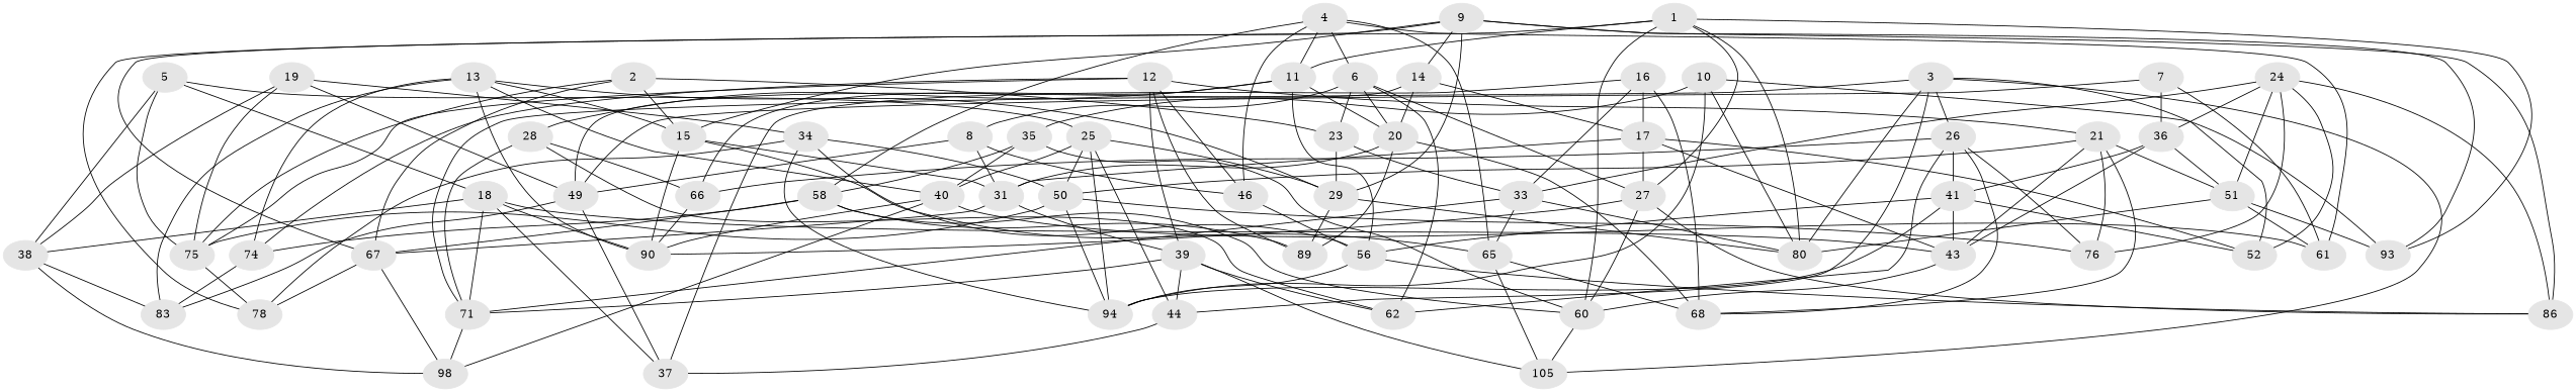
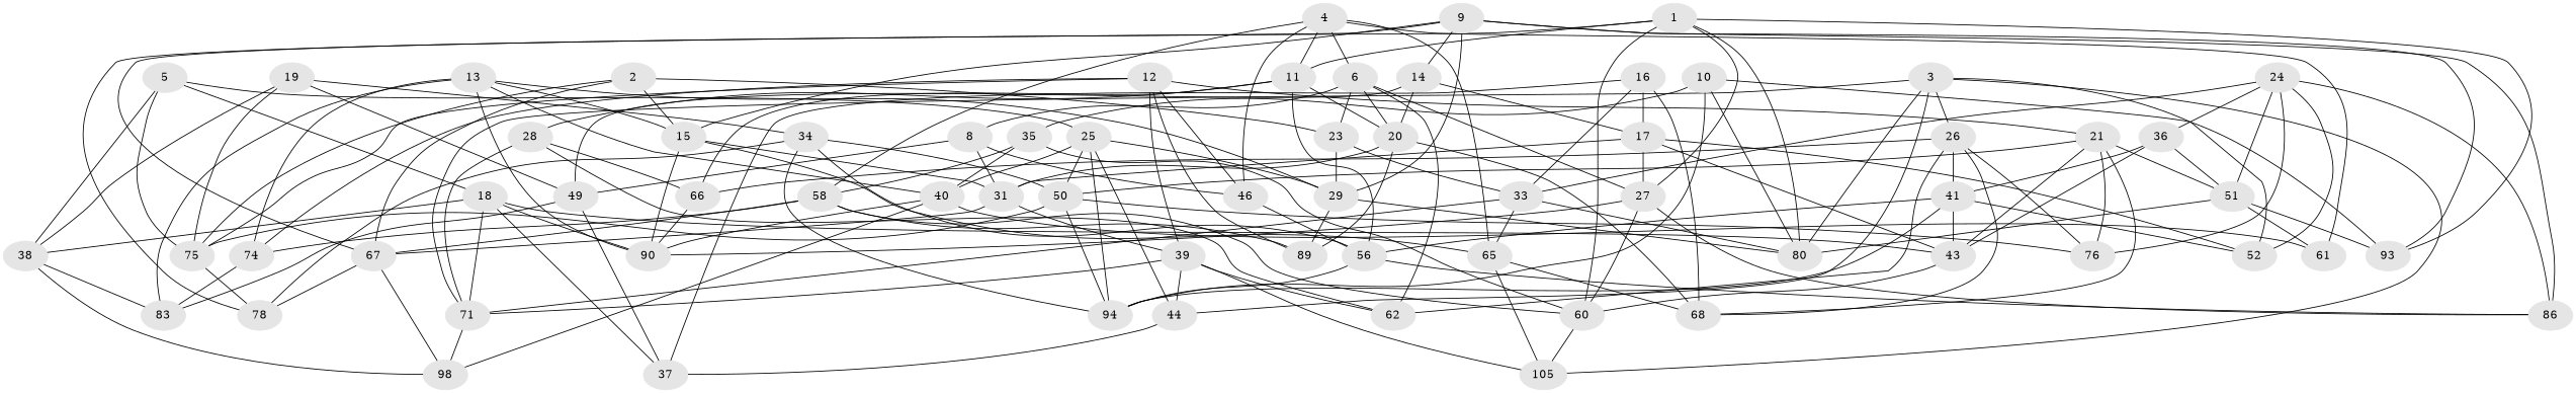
  graph {
    node [color=gray90 style=filled]
    1 [super="+91"]
    11 [super="+47"]
    27 [super="+30"]
    60 [super="+73"]
    67 [super="+79"]
    80 [super="+92"]
    93
    20 [super="+72"]
    28
    56 [super="+69"]
    66
    86
    90 [super="+101"]
    105
    78
    98
    15 [super="+87"]
    65 [super="+103"]
    31 [super="+108"]
    2
    23
    75 [super="+96"]
    29 [super="+32"]
    33 [super="+59"]
    3 [super="+107"]
    26 [super="+42"]
    44
    52
    71 [super="+82"]
    62
    68 [super="+85"]
    76
    41 [super="+45"]
    n34 [label=37]
    4 [super="+37"]
    6 [super="+100"]
    46
    58 [super="+81"]
    61
    8
    74
    89
    18 [super="+102"]
    38
    43 [super="+55"]
    5
    25 [super="+53"]
    94 [super="+97"]
    40 [super="+88"]
    50 [super="+84"]
    83
    49 [super="+77"]
    36 [super="+63"]
    51 [super="+95"]
-   7
    39 [super="+48"]
    9 [super="+54"]
    14
    17 [super="+22"]
    10
    35
    12 [super="+106"]
    21 [super="+99"]
    13 [super="+104"]
    16
    34 [super="+70"]
    19
    24 [super="+64"]
    1 -- 11
    1 -- 27
    1 -- 60
    1 -- 67
    1 -- 80
    1 -- 93
    11 -- 20
    11 -- 28
    11 -- 56
    11 -- 66
    27 -- 60
    27 -- 86
    27 -- 90
    60 -- 105
    67 -- 78
    67 -- 98
    20 -- 31
    20 -- 68
    20 -- 89
    28 -- 66
    28 -- 71
    28 -- 62
    56 -- 86
    56 -- 94
    66 -- 90
    15 -- 90
    15 -- 65
    15 -- 31
    65 -- 105
    65 -- 68 [weight=2]
    31 -- 67
    31 -- 39
    2 -- 67
    2 -- 15
    2 -- 23
    2 -- 75
    23 -- 29
    23 -- 33
    75 -- 78
    29 -- 80
    29 -- 89
    33 -- 80
    33 -- 65
    33 -- 71
    3 -- 80
    3 -- 105
    3 -- 26
    3 -- 44
    3 -- 52
    3 -- 71
    26 -- 66
    26 -- 62
    26 -- 68
    26 -- 76
    26 -- 41
    44 -- n34
    71 -- 98
    41 -- 56
    41 -- 52
    41 -- 43
    41 -- 94
    4 -- 11
    4 -- 65
    4 -- 6
    4 -- 46
    4 -- 58
    4 -- 61
    6 -- 27
    6 -- 20
    6 -- 23
    6 -- 62
    6 -- 8
    46 -- 56
    58 -- 60
    58 -- 67
    58 -- 74
    58 -- 89
    8 -- 31
    8 -- 46
    8 -- 49
    74 -- 83
    18 -- 90
    18 -- 71
    18 -- n34
    18 -- 38
    18 -- 43
    38 -- 98
    38 -- 83
    43 -- 60
    5 -- 75
    5 -- 18
    5 -- 38
    5 -- 25
    25 -- 29
    25 -- 44
    25 -- 94
    25 -- 40
    25 -- 50
    40 -- 90
    40 -- 98
    40 -- 61
    50 -- 75
    50 -- 76
    50 -- 94
    49 -- n34
    49 -- 83
    36 -- 41
    36 -- 43
    36 -- 51
    51 -- 80
    51 -- 93
    51 -- 61
-   7 -- 61
-   7 -- 49
-   7 -- 36 [weight=2]
    39 -- 105
    39 -- 44
    39 -- 71
    39 -- 62
    9 -- 93
    9 -- 86
    9 -- 78
    9 -- 15
    9 -- 29
    9 -- 14
    14 -- 20
    14 -- 49
    14 -- 17
    17 -- 27
    17 -- 31
    17 -- 52
    17 -- 43
    10 -- 80
    10 -- 93
    10 -- 94
    10 -- 35
    35 -- 60
    35 -- 58
    35 -- 40
    12 -- 75
    12 -- 46
    12 -- 74
    12 -- 89
    12 -- 39
    12 -- 21
    21 -- 68
    21 -- 76
    21 -- 43
    21 -- 50
    21 -- 51
    13 -- 90
    13 -- 15
    13 -- 29
    13 -- 74
    13 -- 40
    13 -- 83
    16 -- 33
    16 -- 68
    16 -- n34
    16 -- 17
    34 -- 56
    34 -- 78
    34 -- 94
    34 -- 50
    19 -- 75
    19 -- 38
    19 -- 49
    19 -- 34
    24 -- 86
    24 -- 33
    24 -- 52
    24 -- 76
    24 -- 36
    24 -- 51
  }
